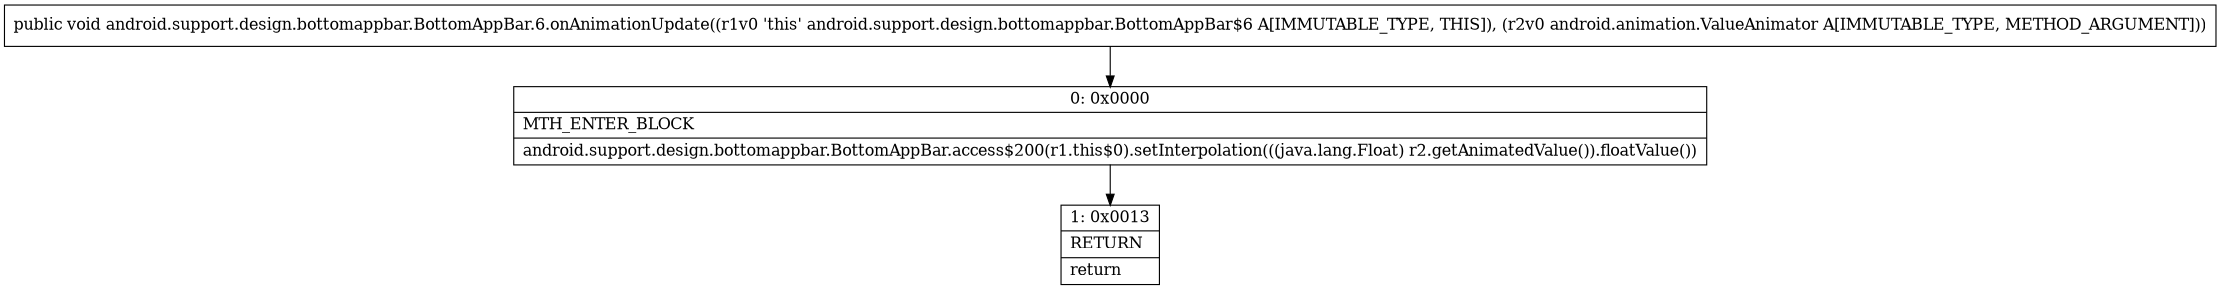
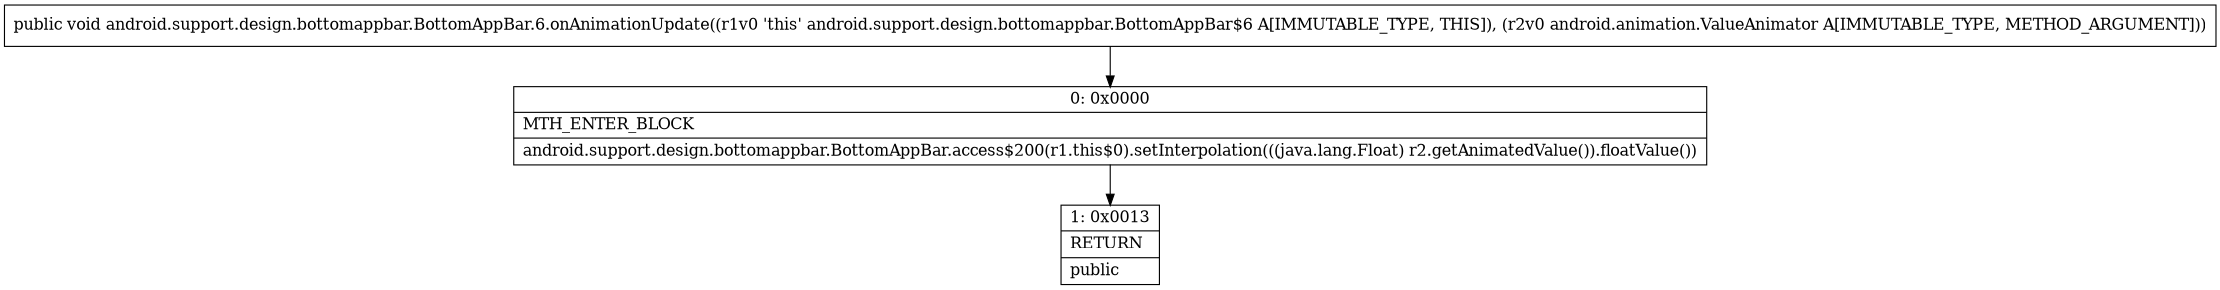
  digraph {
    node [shape=record]
    n1 [label="{0\:\ 0x0000|MTH_ENTER_BLOCK\l|android.support.design.bottomappbar.BottomAppBar.access$200(r1.this$0).setInterpolation(((java.lang.Float) r2.getAnimatedValue()).floatValue())\l}"]
-   n2 [label="{1\:\ 0x0013|RETURN\l|return\l}"]
+   n2 [label="{1\:\ 0x0013|RETURN\l|public\l}"]
    n3 [label="{public void android.support.design.bottomappbar.BottomAppBar.6.onAnimationUpdate((r1v0 'this' android.support.design.bottomappbar.BottomAppBar$6 A[IMMUTABLE_TYPE, THIS]), (r2v0 android.animation.ValueAnimator A[IMMUTABLE_TYPE, METHOD_ARGUMENT])) }"]
    n1 -> n2
    n3 -> n1
  }
